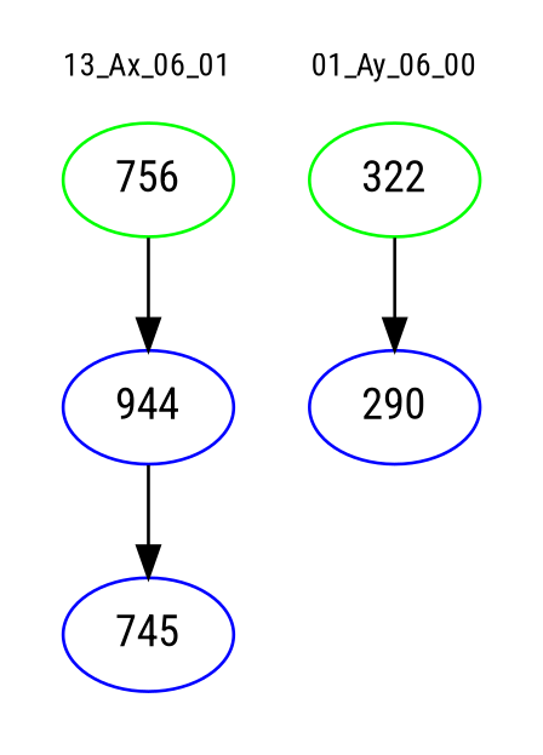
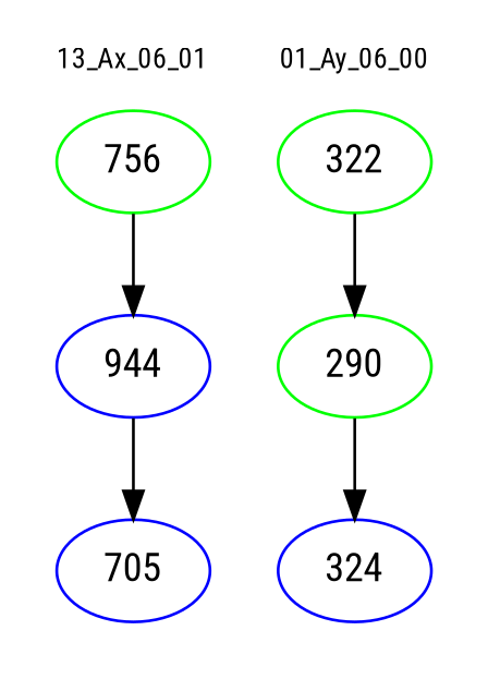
  digraph {
    fontname="Roboto Condensed"
    node [color=blue fontname="Roboto Condensed"]
    edge [color=black fontname="Roboto Condensed"]
    n1 [color=green label=756]
    n2 [label=944]
-   n3 [label=745]
+   n3 [label=705]
    n4 [color=green label=322]
-   n5 [label=290]
+   n5 [color=green label=290]
+   n6 [label=324]
    subgraph cluster_1 {
      color=white
      fontsize=10
      label="13_Ax_06_01"
      n1
      n2
      n3
    }
    subgraph cluster_2 {
      color=white
      fontsize=10
      label="01_Ay_06_00"
      n4
      n5
+     n6
    }
    n1 -> n2
    n2 -> n3
    n4 -> n5
+   n5 -> n6
  }
